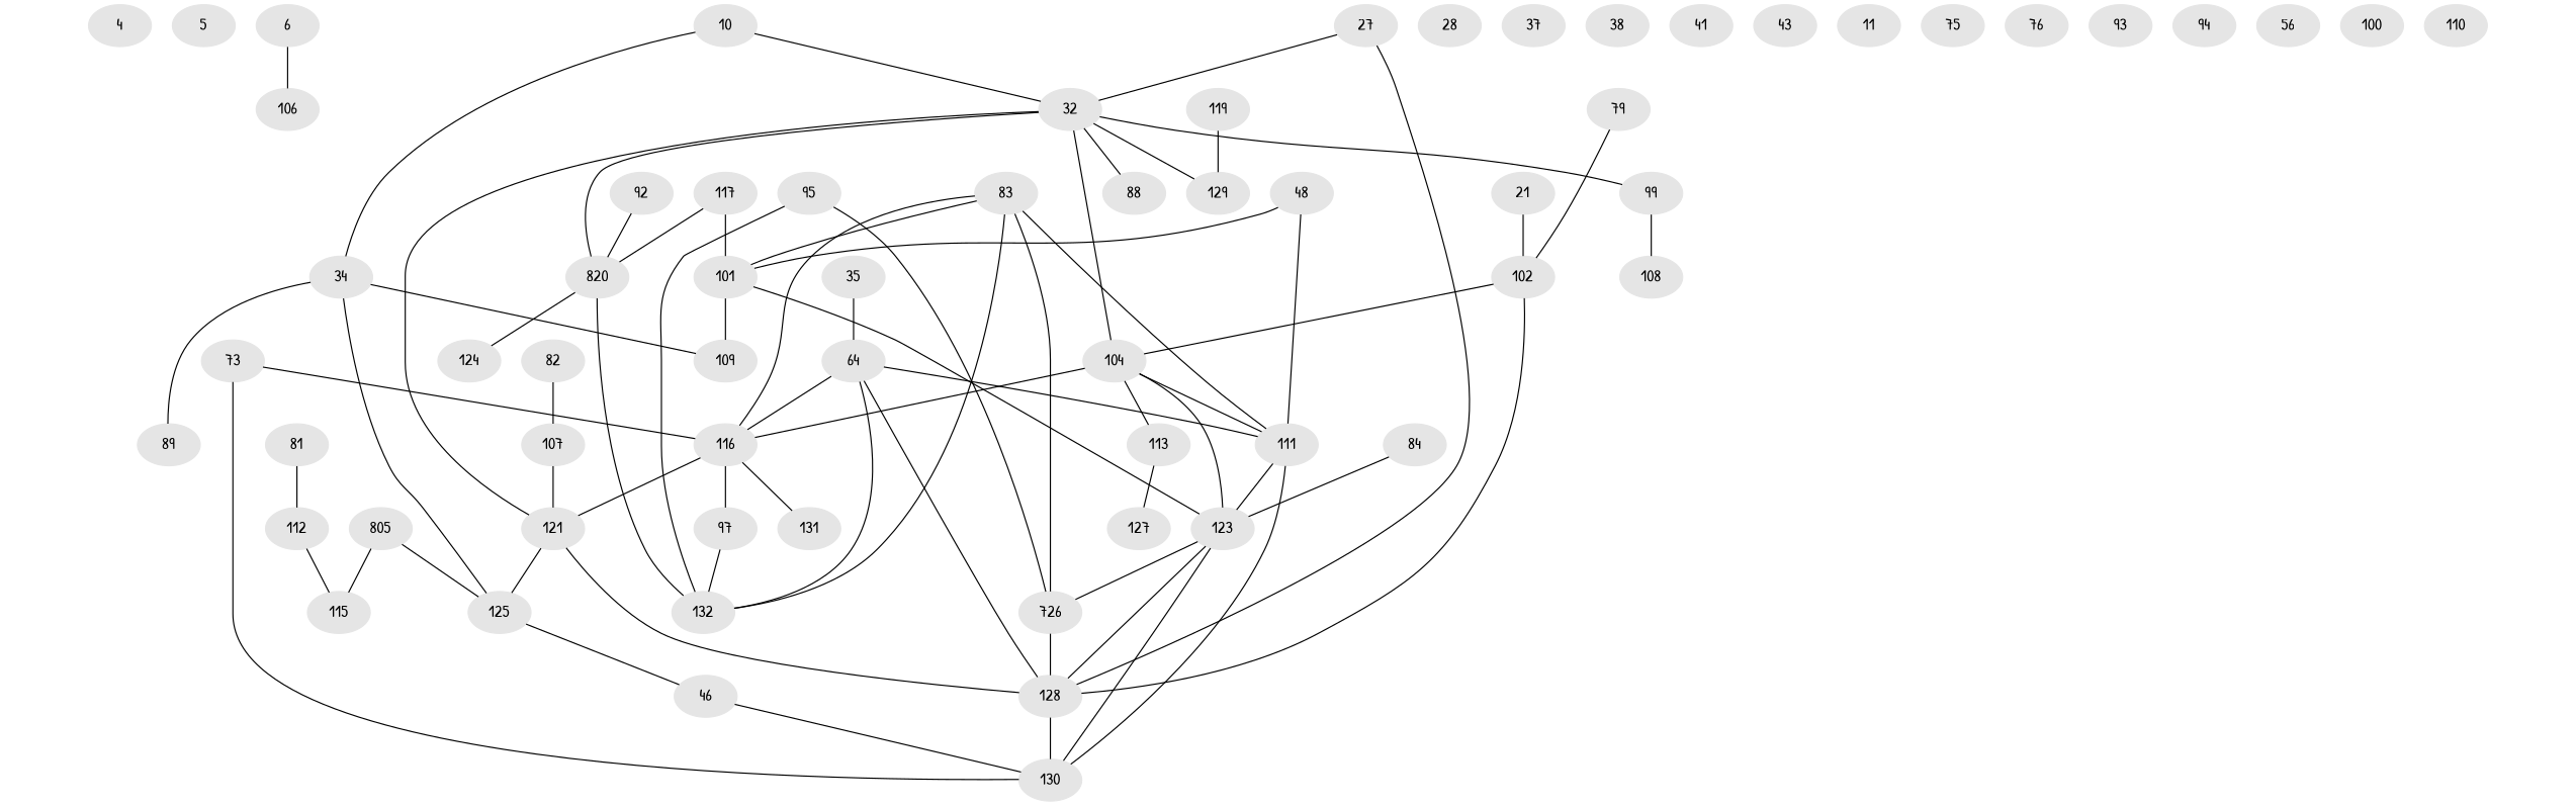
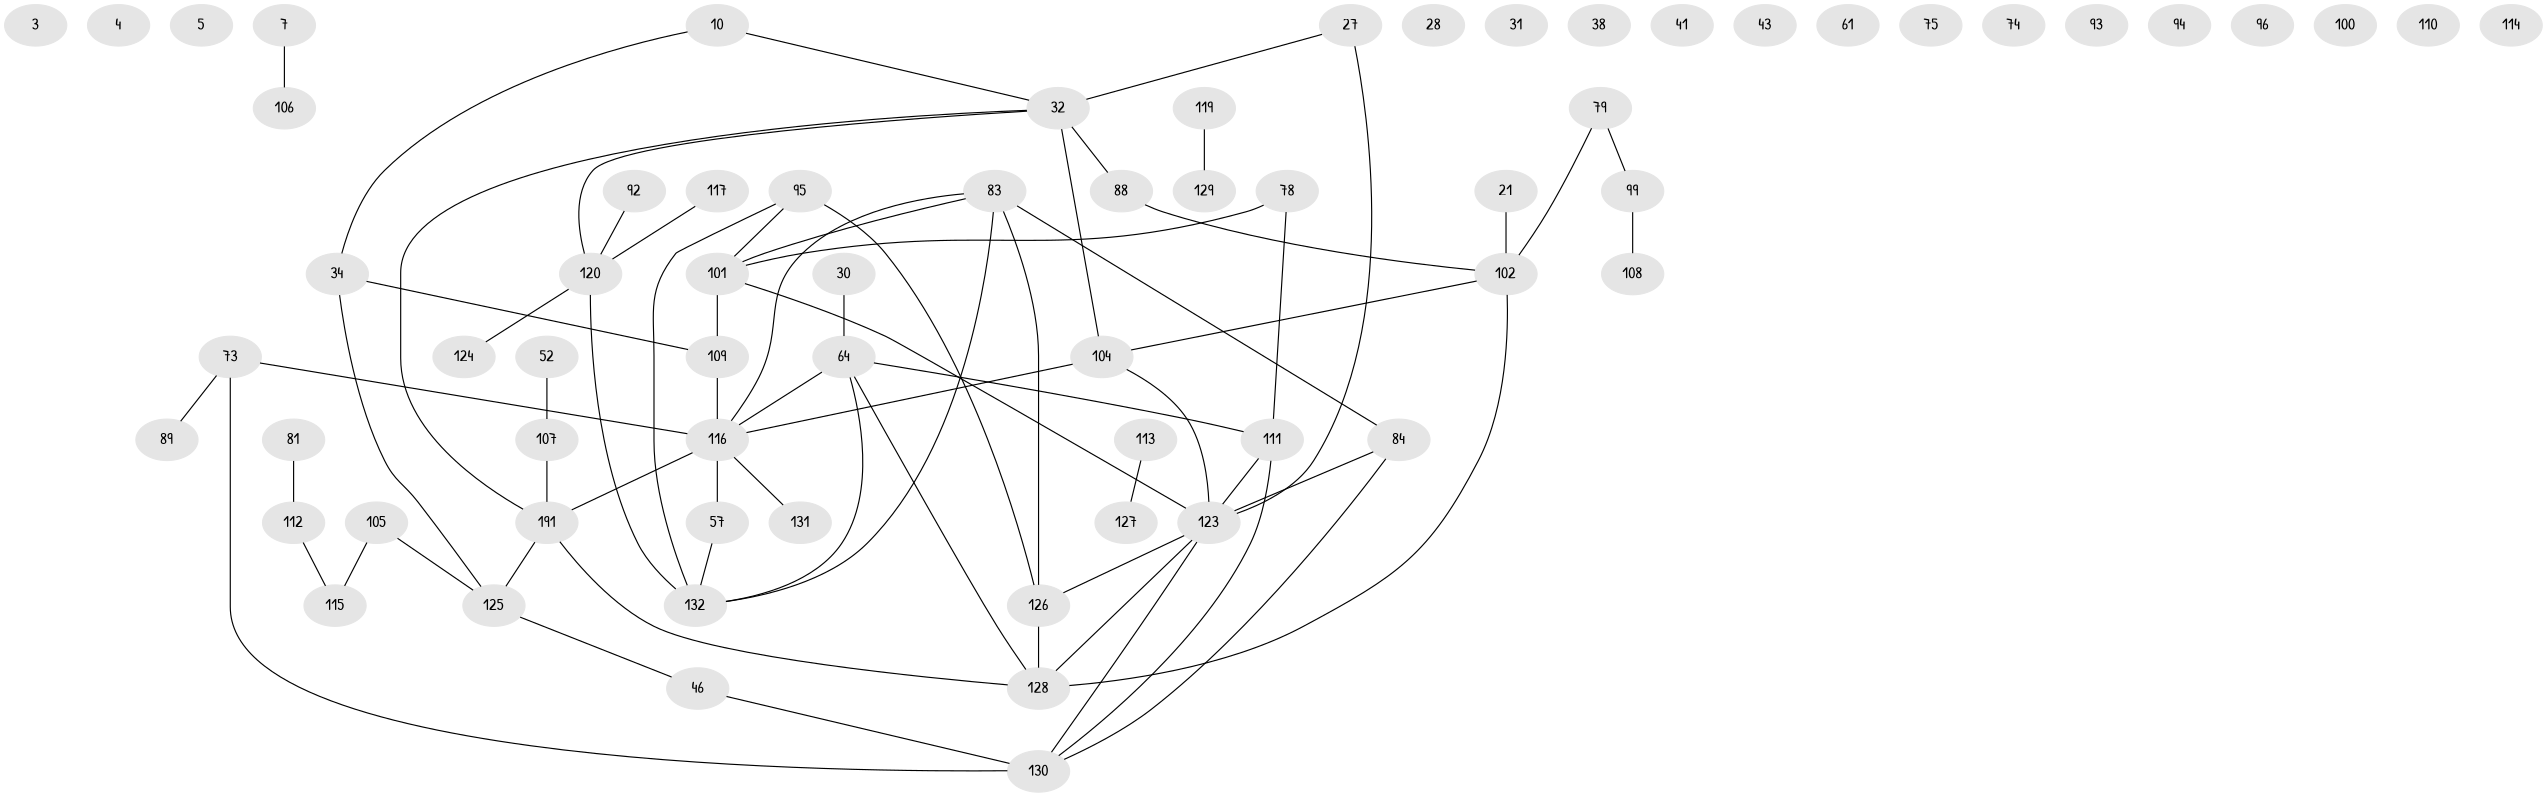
  graph {
    fontname="Patrick Hand"
    node [color=gray90 fontname="Patrick Hand" style=filled]
    edge [fontname="Patrick Hand"]
+   3
    4
    5
-   6
+   6 [label=7]
    106
    32 [super="+13+29"]
    88
    99 [super="+90"]
    104 [super="+44+50+91"]
-   120 [super="+55" label=820]
-   121 [super="+9+17+53+72"]
+   120 [super="+55"]
+   121 [super="+9+17+53+72" label=191]
    129 [super="+16"]
    10
    34
    89
    109
    125
    21
    102
    128 [super="+12+11+122"]
    27
    130 [super="+48+87"]
    28
-   31 [label=37]
+   31
    108
    111 [super="+77+58"]
    116 [super="+22+69+60"]
    123 [super="+18+103+86"]
    113
    132 [super="+52+68"]
    124
    46
    64 [super="+57"]
-   35
+   35 [label=30]
    38
    41
    43
-   61 [label=11]
-   97
+   61
+   97 [label=57]
    131
    73 [super="+2"]
    101 [super="+30+67"]
    75
-   76
-   78 [super="+40" label=48]
+   76 [label=74]
+   78 [super="+40"]
    79
    112 [super="+25+8+39"]
    115
    81
-   82
+   82 [label=52]
    107
    83 [super="+1+71+65"]
-   126 [super="+74+80" label=726]
+   126 [super="+74+80"]
    84
    92
    93
    94
    95
-   96 [label=56]
+   96
    100
    127 [super="+54"]
-   105 [label=805]
+   105
    110
+   114
    117
    119
    6 -- 106
    32 -- 88
-   32 -- 99
+   79 -- 99
    32 -- 104 [weight=2]
    32 -- 120 [weight=2]
    32 -- 121 [weight=2]
-   32 -- 129
+   88 -- 102
    99 -- 108
-   104 -- 111
    104 -- 116 [weight=2]
    104 -- 123
-   104 -- 113
    120 -- 132 [weight=2]
    120 -- 124
    121 -- 125
    121 -- 128 [weight=3]
    10 -- 32
    10 -- 34
-   34 -- 89
+   73 -- 89
    34 -- 109
    34 -- 125
+   109 -- 116 [weight=2]
    125 -- 46
    21 -- 102
    102 -- 104
    102 -- 128
-   128 -- 130 [weight=2]
+   84 -- 130 [weight=2]
    27 -- 32
-   27 -- 128
+   27 -- 123
    111 -- 130
    111 -- 123
    116 -- 121
    116 -- 97
    116 -- 131
    123 -- 128
    123 -- 130
    123 -- 126
    113 -- 127
    46 -- 130
    64 -- 128
    64 -- 111 [weight=2]
    64 -- 116
    64 -- 132
    35 -- 64
    97 -- 132
    73 -- 130 [weight=2]
    73 -- 116 [weight=2]
    101 -- 109
    101 -- 123
    78 -- 111 [weight=3]
    78 -- 101
    79 -- 102
    112 -- 115
    81 -- 112
    82 -- 107
    107 -- 121
-   83 -- 111
+   83 -- 84
    83 -- 116
    83 -- 132 [weight=2]
    83 -- 101
    83 -- 126 [weight=2]
    126 -- 128 [weight=2]
    84 -- 123
    92 -- 120
    95 -- 132 [weight=2]
-   117 -- 101
+   95 -- 101
    95 -- 126
    105 -- 125
    105 -- 115
    117 -- 120
    119 -- 129
  }
